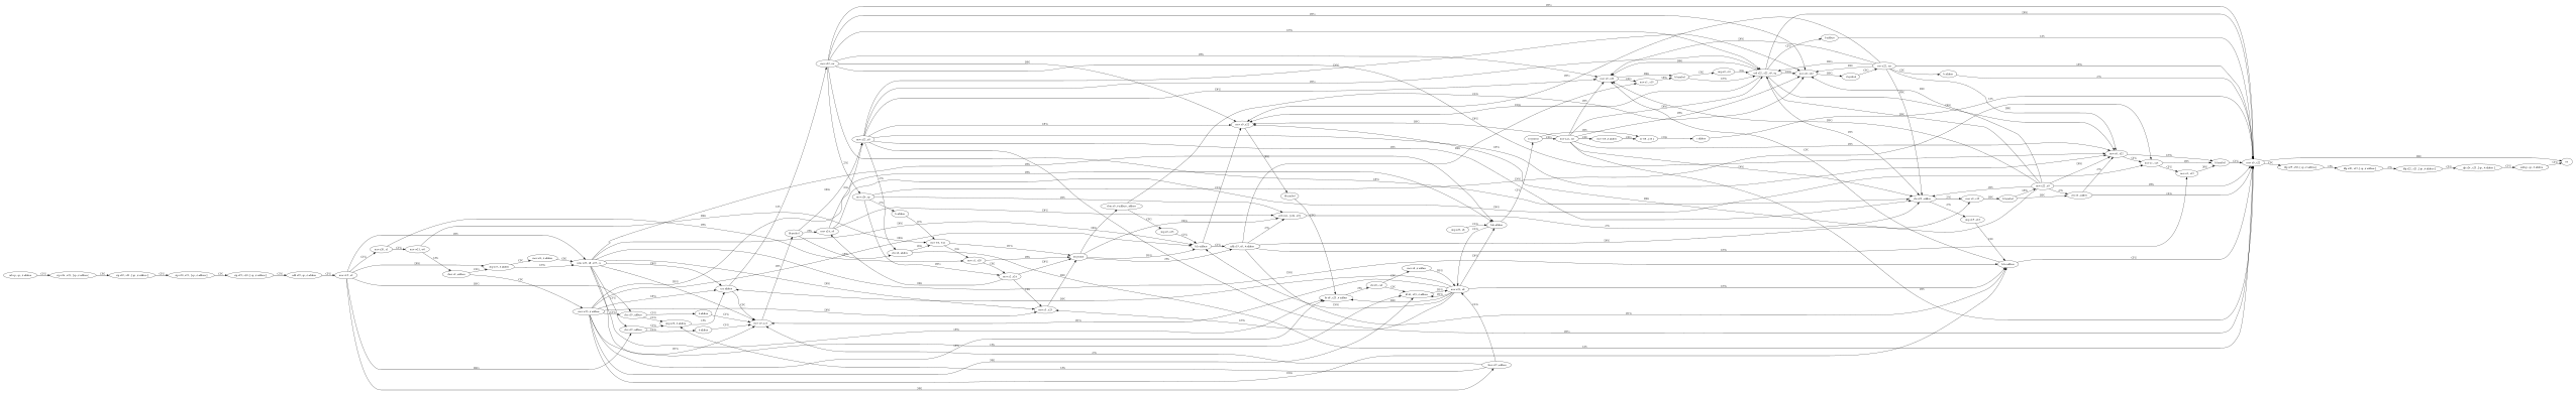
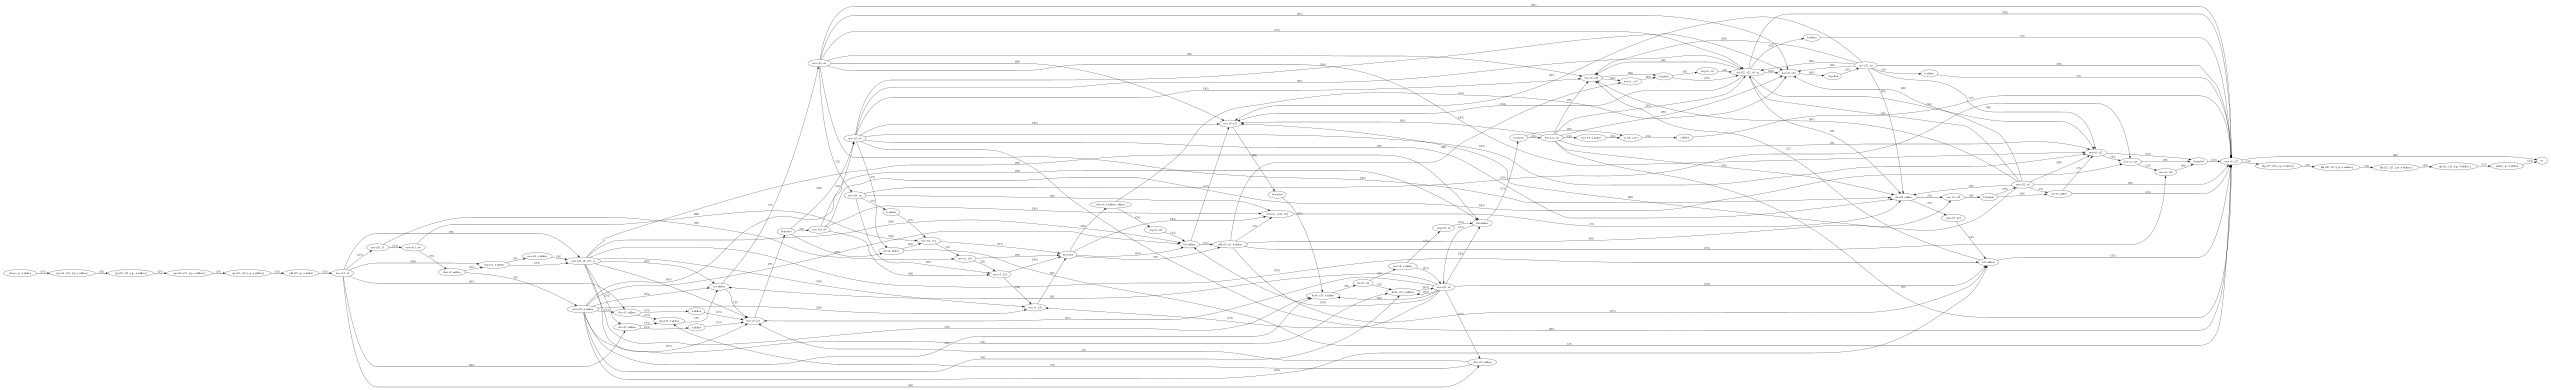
  digraph {
    fontname="EB Garamond"
    rankdir=LR
    node [fontname="EB Garamond"]
    edge [fontname="EB Garamond"]
    n1 [label="sub sp , sp , # address"]
    n2 [label="stp x24 , x23 , [ sp , # address ]"]
    n3 [label="stp x22 , x21 , [ sp , # address ]"]
    n4 [label="stp x20 , x19 , [ sp , # address ]"]
    n5 [label="stp x29 , x30 , [ sp , # address ]"]
    n6 [label="add x29 , sp , # address"]
    n7 [label="mov x19 , x2"]
    n8 [label="mov x20 , x1"]
    n9 [label="cmp x19 , # address"]
    n10 [label="cbz x19 , address"]
    n11 [label="csinc x23 , x8 , x19 , cs"]
    n12 [label="cbz x19 , address"]
    n13 [label="cbnz x19 , address"]
    n14 [label="mov w21 , w0"]
    n15 [label="mov x1 , x20"]
    n16 [label="mov w8 , # address"]
    n17 [label="cmp x23 , # address"]
    n18 [label="b address"]
    n19 [label="b.ne address"]
    n20 [label="mov x0 , x23"]
    n21 [label="mov x3 , x23"]
    n22 [label="b.lo address"]
    n23 [label="lsr x8 , x23 , # address"]
    n24 [label="lsl x8 , x23 , # address"]
    n25 [label="b.hs address"]
    n26 [label="b.lo address"]
    n27 [label="b address"]
    n28 [label="cbnz x2 , address"]
    n29 [label="mov w0 , w21"]
    n30 [label="mov x2 , x24"]
    n31 [label="bl symbol"]
    n32 [label="mov w23 , # address"]
    n33 [label="mov x22 , xzr"]
    n34 [label="bl symbol"]
    n35 [label="mov x0 , x22"]
    n36 [label="add x19 , x0 , # address"]
    n37 [label="cbz x8 , csel"]
    n38 [label="mov x23 , x8"]
    n39 [label="mov x0 , x22"]
    n40 [label="mov x0 , x22"]
    n41 [label="bl symbol"]
    n42 [label="mov x24 , sp"]
    n43 [label="mov x0 , x22"]
    n44 [label="cbz x22 , address"]
    n45 [label="mov x0 , x22"]
    n46 [label="csel x22 , x22 , x0 , eq"]
    n47 [label="mov x24 , x0"]
    n48 [label="mov x22 , x0"]
    n49 [label="cbz x0 , address"]
    n50 [label="ldp x29 , x30 , [ sp , # address ]"]
    n51 [label=ret]
    n52 [label="strb wzr , [ x24 , x0 ]"]
    n53 [label="mov x1 , x24"]
    n54 [label="b address"]
    n55 [label="bl symbol"]
    n56 [label="bl symbol"]
    n57 [label="mov x0 , x19"]
    n58 [label="cmp x19 , x23"]
    n59 [label="bl symbol"]
    n60 [label="mov x1 , x19"]
    n61 [label="bl symbol"]
    n62 [label="b address"]
    n63 [label="mov x2 , x19"]
    n64 [label="ldp x20 , x19 , [ sp , # address ]"]
    n65 [label="tbnz x0 , # address , address"]
    n66 [label="ldp x22 , x21 , [ sp , # address ]"]
    n67 [label="ldp x24 , x23 , [ sp , # address ]"]
    n68 [label="add sp , sp , # address"]
    n69 [label="cmp x0 , x23"]
    n70 [label="mov x22 , xzr"]
    n71 [label="b address"]
    n72 [label="bl symbol"]
    n73 [label="mov x22 , x0"]
    n74 [label="cbz x0 , address"]
    n75 [label="mov x8 , # address"]
    n76 [label="cmp x23 , x8"]
    n77 [label="cmp x0 , # 0"]
    n78 [label="mov x22 , xzr"]
    n79 [label="str w8 , [ x0 ]"]
    n80 [label="mov w8 , # address"]
    n81 [label="b address"]
    n1 -> n2 [label=CFG]
    n2 -> n3 [label=CFG]
    n3 -> n4 [label=CFG]
    n4 -> n5 [label=CFG]
    n5 -> n6 [label=CFG]
    n6 -> n7 [label=CFG]
    n7 -> n8 [label=CFG]
    n7 -> n9 [label=DFG]
    n7 -> n10 [label=DFG]
    n7 -> n11 [label=DFG]
    n7 -> n12 [label=DFG]
    n7 -> n13 [label=DFG]
    n8 -> n14 [label=CFG]
    n8 -> n15 [label=DFG]
    n9 -> n11 [label=DFG]
    n9 -> n16 [label=CFG]
    n10 -> n17 [label=CFG]
    n10 -> n18 [label=CFG]
    n11 -> n12 [label=CFG]
    n11 -> n19 [label=DFG]
    n11 -> n20 [label=DFG]
    n11 -> n21 [label=DFG]
    n11 -> n22 [label=DFG]
    n11 -> n23 [label=DFG]
    n11 -> n24 [label=CFG]
    n11 -> n25 [label=DFG]
    n11 -> n26 [label=DFG]
    n12 -> n17 [label=CFG]
    n12 -> n27 [label=CFG]
    n13 -> n17 [label=CFG]
    n13 -> n20 [label=CFG]
    n14 -> n28 [label=CFG]
    n14 -> n29 [label=DFG]
    n15 -> n30 [label=CFG]
    n15 -> n31 [label=DFG]
    n16 -> n11 [label=CFG]
    n17 -> n19 [label=CFG]
    n18 -> n20 [label=CFG]
    n19 -> n20 [label=CFG]
    n19 -> n33 [label=CFG]
    n20 -> n34 [label=DFG]
    n21 -> n31 [label=DFG]
    n22 -> n35 [label=CFG]
    n22 -> n36 [label=CFG]
    n23 -> n37 [label=DFG]
    n24 -> n38 [label=DFG]
    n25 -> n39 [label=CFG]
    n25 -> n40 [label=CFG]
    n26 -> n38 [label=CFG]
    n26 -> n41 [label=CFG]
    n27 -> n20 [label=CFG]
    n28 -> n9 [label=CFG]
    n28 -> n32 [label=CFG]
    n29 -> n15 [label=CFG]
    n29 -> n31 [label=DFG]
    n30 -> n21 [label=CFG]
    n30 -> n31 [label=DFG]
    n31 -> n22 [label=DFG]
    n31 -> n36 [label=DFG]
    n31 -> n52 [label=DFG]
    n31 -> n65 [label=DFG]
    n32 -> n10 [label=CFG]
    n32 -> n19 [label=DFG]
    n32 -> n20 [label=DFG]
    n32 -> n21 [label=DFG]
    n32 -> n22 [label=DFG]
    n32 -> n23 [label=DFG]
    n32 -> n24 [label=DFG]
    n32 -> n25 [label=DFG]
    n32 -> n26 [label=DFG]
    n33 -> n35 [label=DFG]
    n33 -> n39 [label=DFG]
    n33 -> n40 [label=DFG]
    n33 -> n42 [label=CFG]
    n33 -> n43 [label=DFG]
    n33 -> n44 [label=DFG]
    n33 -> n45 [label=DFG]
    n33 -> n46 [label=DFG]
    n34 -> n47 [label=DFG]
    n34 -> n48 [label=DFG]
    n34 -> n49 [label=DFG]
    n35 -> n56 [label=DFG]
    n36 -> n25 [label=DFG]
    n36 -> n52 [label=CFG]
    n36 -> n57 [label=DFG]
    n36 -> n60 [label=DFG]
    n36 -> n63 [label=DFG]
    n37 -> n24 [label=CFG]
    n37 -> n75 [label=CFG]
-   n13 -> n38 [label=CFG]
+   n38 -> n13 [label=CFG]
    n38 -> n19 [label=DFG]
    n38 -> n20 [label=DFG]
    n38 -> n21 [label=DFG]
    n38 -> n22 [label=DFG]
    n38 -> n23 [label=DFG]
    n38 -> n24 [label=DFG]
    n38 -> n25 [label=DFG]
    n38 -> n26 [label=DFG]
    n39 -> n50 [label=CFG]
    n39 -> n51 [label=DFG]
    n40 -> n60 [label=CFG]
    n40 -> n61 [label=DFG]
    n41 -> n78 [label=CFG]
    n41 -> n79 [label=DFG]
    n42 -> n30 [label=DFG]
    n42 -> n52 [label=DFG]
    n42 -> n53 [label=DFG]
    n42 -> n54 [label=CFG]
    n43 -> n55 [label=DFG]
    n44 -> n57 [label=CFG]
    n44 -> n58 [label=CFG]
    n45 -> n53 [label=CFG]
    n45 -> n59 [label=DFG]
    n46 -> n35 [label=DFG]
    n46 -> n39 [label=DFG]
    n46 -> n40 [label=DFG]
    n46 -> n43 [label=DFG]
    n46 -> n44 [label=DFG]
    n46 -> n45 [label=DFG]
    n46 -> n62 [label=CFG]
-   n30 -> n47 [label=DFG]
+   n47 -> n30 [label=DFG]
    n47 -> n48 [label=CFG]
    n47 -> n52 [label=DFG]
    n47 -> n53 [label=DFG]
    n48 -> n35 [label=DFG]
    n48 -> n39 [label=DFG]
    n48 -> n40 [label=DFG]
    n48 -> n43 [label=DFG]
    n48 -> n44 [label=DFG]
    n48 -> n45 [label=DFG]
    n48 -> n46 [label=DFG]
    n48 -> n49 [label=CFG]
    n49 -> n29 [label=CFG]
    n49 -> n39 [label=CFG]
    n50 -> n64 [label=CFG]
    n52 -> n44 [label=CFG]
    n53 -> n59 [label=DFG]
    n53 -> n63 [label=CFG]
    n54 -> n29 [label=CFG]
    n55 -> n70 [label=CFG]
    n56 -> n23 [label=CFG]
    n57 -> n72 [label=DFG]
    n58 -> n25 [label=CFG]
    n59 -> n39 [label=CFG]
    n60 -> n61 [label=DFG]
    n61 -> n46 [label=DFG]
    n61 -> n77 [label=CFG]
    n62 -> n39 [label=CFG]
    n63 -> n59 [label=DFG]
    n64 -> n66 [label=CFG]
    n65 -> n43 [label=CFG]
    n65 -> n69 [label=CFG]
    n66 -> n67 [label=CFG]
    n67 -> n68 [label=CFG]
    n68 -> n51 [label=CFG]
    n69 -> n22 [label=CFG]
    n70 -> n35 [label=DFG]
    n70 -> n39 [label=DFG]
    n70 -> n40 [label=DFG]
    n70 -> n43 [label=DFG]
    n70 -> n44 [label=DFG]
    n70 -> n45 [label=DFG]
    n70 -> n46 [label=DFG]
    n70 -> n71 [label=CFG]
    n71 -> n39 [label=CFG]
    n72 -> n73 [label=DFG]
    n72 -> n74 [label=DFG]
    n73 -> n35 [label=DFG]
    n73 -> n39 [label=DFG]
    n73 -> n40 [label=DFG]
    n73 -> n43 [label=DFG]
    n73 -> n44 [label=DFG]
    n73 -> n45 [label=DFG]
    n73 -> n46 [label=DFG]
    n73 -> n74 [label=CFG]
    n74 -> n39 [label=CFG]
    n74 -> n45 [label=CFG]
    n75 -> n38 [label=DFG]
+   n75 -> n76 [label=CFG]
    n76 -> n26 [label=CFG]
    n77 -> n46 [label=CFG]
    n78 -> n35 [label=DFG]
    n78 -> n39 [label=DFG]
    n78 -> n40 [label=DFG]
    n78 -> n43 [label=DFG]
    n78 -> n44 [label=DFG]
    n78 -> n45 [label=DFG]
    n78 -> n46 [label=DFG]
    n78 -> n80 [label=CFG]
    n79 -> n81 [label=CFG]
    n80 -> n79 [label=CFG]
    n81 -> n39 [label=CFG]
  }
